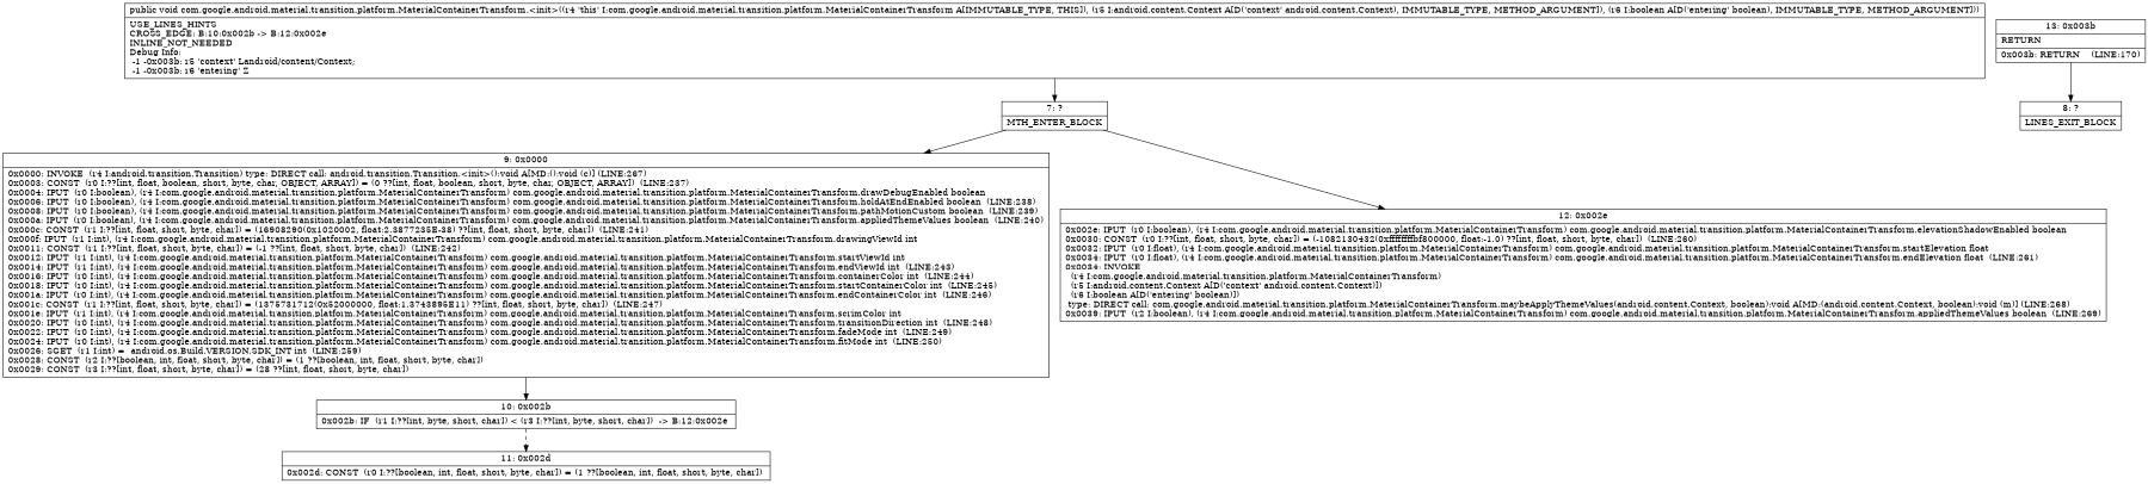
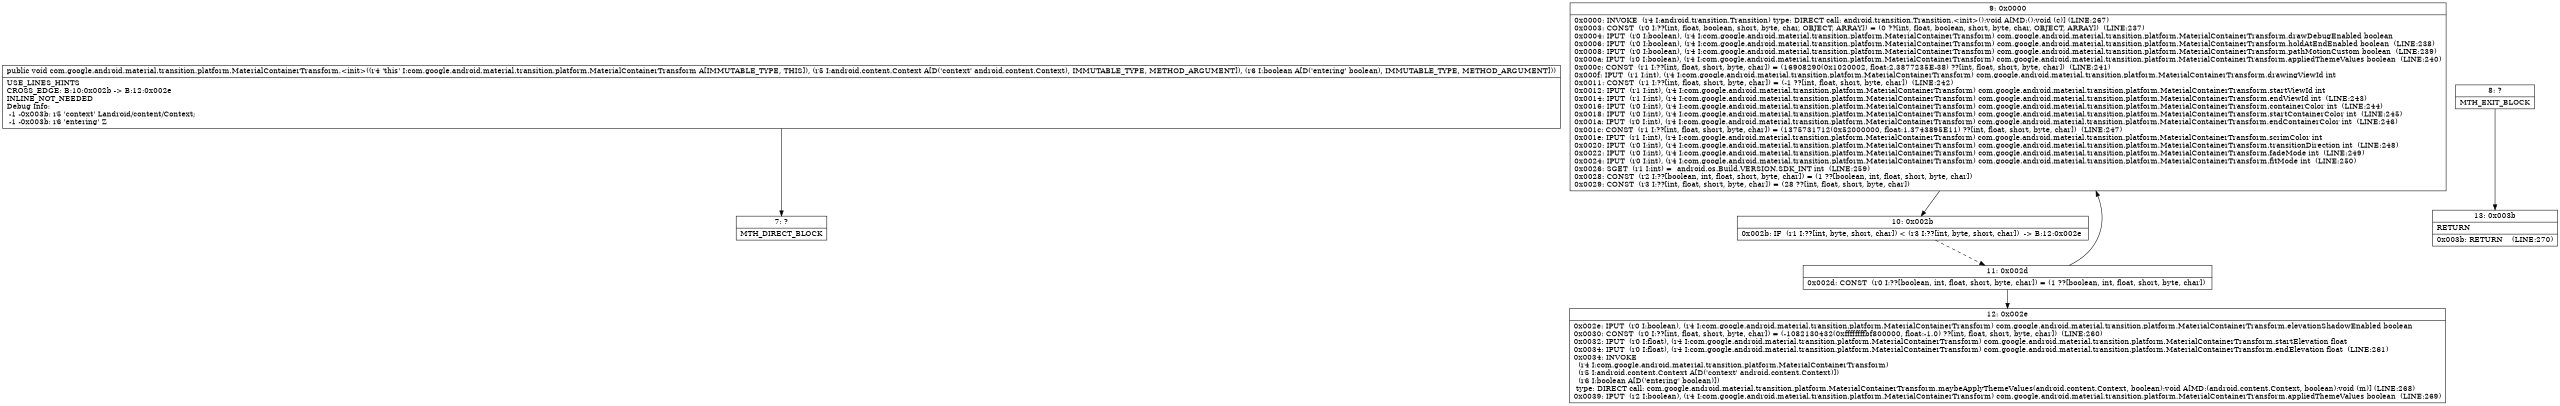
  digraph {
    node [shape=record]
-   n1 [label="{7\:\ ?|MTH_ENTER_BLOCK\l}"]
+   n1 [label="{7\:\ ?|MTH_DIRECT_BLOCK\l}"]
    n2 [label="{9\:\ 0x0000|0x0000: INVOKE  (r4 I:android.transition.Transition) type: DIRECT call: android.transition.Transition.\<init\>():void A[MD:():void (c)] (LINE:267)\l0x0003: CONST  (r0 I:??[int, float, boolean, short, byte, char, OBJECT, ARRAY]) = (0 ??[int, float, boolean, short, byte, char, OBJECT, ARRAY])  (LINE:237)\l0x0004: IPUT  (r0 I:boolean), (r4 I:com.google.android.material.transition.platform.MaterialContainerTransform) com.google.android.material.transition.platform.MaterialContainerTransform.drawDebugEnabled boolean \l0x0006: IPUT  (r0 I:boolean), (r4 I:com.google.android.material.transition.platform.MaterialContainerTransform) com.google.android.material.transition.platform.MaterialContainerTransform.holdAtEndEnabled boolean  (LINE:238)\l0x0008: IPUT  (r0 I:boolean), (r4 I:com.google.android.material.transition.platform.MaterialContainerTransform) com.google.android.material.transition.platform.MaterialContainerTransform.pathMotionCustom boolean  (LINE:239)\l0x000a: IPUT  (r0 I:boolean), (r4 I:com.google.android.material.transition.platform.MaterialContainerTransform) com.google.android.material.transition.platform.MaterialContainerTransform.appliedThemeValues boolean  (LINE:240)\l0x000c: CONST  (r1 I:??[int, float, short, byte, char]) = (16908290(0x1020002, float:2.3877235E\-38) ??[int, float, short, byte, char])  (LINE:241)\l0x000f: IPUT  (r1 I:int), (r4 I:com.google.android.material.transition.platform.MaterialContainerTransform) com.google.android.material.transition.platform.MaterialContainerTransform.drawingViewId int \l0x0011: CONST  (r1 I:??[int, float, short, byte, char]) = (\-1 ??[int, float, short, byte, char])  (LINE:242)\l0x0012: IPUT  (r1 I:int), (r4 I:com.google.android.material.transition.platform.MaterialContainerTransform) com.google.android.material.transition.platform.MaterialContainerTransform.startViewId int \l0x0014: IPUT  (r1 I:int), (r4 I:com.google.android.material.transition.platform.MaterialContainerTransform) com.google.android.material.transition.platform.MaterialContainerTransform.endViewId int  (LINE:243)\l0x0016: IPUT  (r0 I:int), (r4 I:com.google.android.material.transition.platform.MaterialContainerTransform) com.google.android.material.transition.platform.MaterialContainerTransform.containerColor int  (LINE:244)\l0x0018: IPUT  (r0 I:int), (r4 I:com.google.android.material.transition.platform.MaterialContainerTransform) com.google.android.material.transition.platform.MaterialContainerTransform.startContainerColor int  (LINE:245)\l0x001a: IPUT  (r0 I:int), (r4 I:com.google.android.material.transition.platform.MaterialContainerTransform) com.google.android.material.transition.platform.MaterialContainerTransform.endContainerColor int  (LINE:246)\l0x001c: CONST  (r1 I:??[int, float, short, byte, char]) = (1375731712(0x52000000, float:1.3743895E11) ??[int, float, short, byte, char])  (LINE:247)\l0x001e: IPUT  (r1 I:int), (r4 I:com.google.android.material.transition.platform.MaterialContainerTransform) com.google.android.material.transition.platform.MaterialContainerTransform.scrimColor int \l0x0020: IPUT  (r0 I:int), (r4 I:com.google.android.material.transition.platform.MaterialContainerTransform) com.google.android.material.transition.platform.MaterialContainerTransform.transitionDirection int  (LINE:248)\l0x0022: IPUT  (r0 I:int), (r4 I:com.google.android.material.transition.platform.MaterialContainerTransform) com.google.android.material.transition.platform.MaterialContainerTransform.fadeMode int  (LINE:249)\l0x0024: IPUT  (r0 I:int), (r4 I:com.google.android.material.transition.platform.MaterialContainerTransform) com.google.android.material.transition.platform.MaterialContainerTransform.fitMode int  (LINE:250)\l0x0026: SGET  (r1 I:int) =  android.os.Build.VERSION.SDK_INT int  (LINE:259)\l0x0028: CONST  (r2 I:??[boolean, int, float, short, byte, char]) = (1 ??[boolean, int, float, short, byte, char]) \l0x0029: CONST  (r3 I:??[int, float, short, byte, char]) = (28 ??[int, float, short, byte, char]) \l}"]
    n3 [label="{10\:\ 0x002b|0x002b: IF  (r1 I:??[int, byte, short, char]) \< (r3 I:??[int, byte, short, char])  \-\> B:12:0x002e \l}"]
    n4 [label="{11\:\ 0x002d|0x002d: CONST  (r0 I:??[boolean, int, float, short, byte, char]) = (1 ??[boolean, int, float, short, byte, char]) \l}"]
    n5 [label="{12\:\ 0x002e|0x002e: IPUT  (r0 I:boolean), (r4 I:com.google.android.material.transition.platform.MaterialContainerTransform) com.google.android.material.transition.platform.MaterialContainerTransform.elevationShadowEnabled boolean \l0x0030: CONST  (r0 I:??[int, float, short, byte, char]) = (\-1082130432(0xffffffffbf800000, float:\-1.0) ??[int, float, short, byte, char])  (LINE:260)\l0x0032: IPUT  (r0 I:float), (r4 I:com.google.android.material.transition.platform.MaterialContainerTransform) com.google.android.material.transition.platform.MaterialContainerTransform.startElevation float \l0x0034: IPUT  (r0 I:float), (r4 I:com.google.android.material.transition.platform.MaterialContainerTransform) com.google.android.material.transition.platform.MaterialContainerTransform.endElevation float  (LINE:261)\l0x0034: INVOKE  \l  (r4 I:com.google.android.material.transition.platform.MaterialContainerTransform)\l  (r5 I:android.content.Context A[D('context' android.content.Context)])\l  (r6 I:boolean A[D('entering' boolean)])\l type: DIRECT call: com.google.android.material.transition.platform.MaterialContainerTransform.maybeApplyThemeValues(android.content.Context, boolean):void A[MD:(android.content.Context, boolean):void (m)] (LINE:268)\l0x0039: IPUT  (r2 I:boolean), (r4 I:com.google.android.material.transition.platform.MaterialContainerTransform) com.google.android.material.transition.platform.MaterialContainerTransform.appliedThemeValues boolean  (LINE:269)\l}"]
-   n6 [label="{13\:\ 0x003b|RETURN\l|0x003b: RETURN    (LINE:170)\l}"]
-   n7 [label="{8\:\ ?|LINES_EXIT_BLOCK\l}"]
+   n6 [label="{13\:\ 0x003b|RETURN\l|0x003b: RETURN    (LINE:270)\l}"]
+   n7 [label="{8\:\ ?|MTH_EXIT_BLOCK\l}"]
    n8 [label="{public void com.google.android.material.transition.platform.MaterialContainerTransform.\<init\>((r4 'this' I:com.google.android.material.transition.platform.MaterialContainerTransform A[IMMUTABLE_TYPE, THIS]), (r5 I:android.content.Context A[D('context' android.content.Context), IMMUTABLE_TYPE, METHOD_ARGUMENT]), (r6 I:boolean A[D('entering' boolean), IMMUTABLE_TYPE, METHOD_ARGUMENT]))  | USE_LINES_HINTS\lCROSS_EDGE: B:10:0x002b \-\> B:12:0x002e\lINLINE_NOT_NEEDED\lDebug Info:\l  \-1 \-0x003b: r5 'context' Landroid\/content\/Context;\l  \-1 \-0x003b: r6 'entering' Z\l}"]
-   n1 -> n2
+   n4 -> n2
    n2 -> n3
    n3 -> n4 [style=dashed]
-   n1 -> n5
-   n6 -> n7
+   n4 -> n5
+   n7 -> n6
    n8 -> n1
  }
